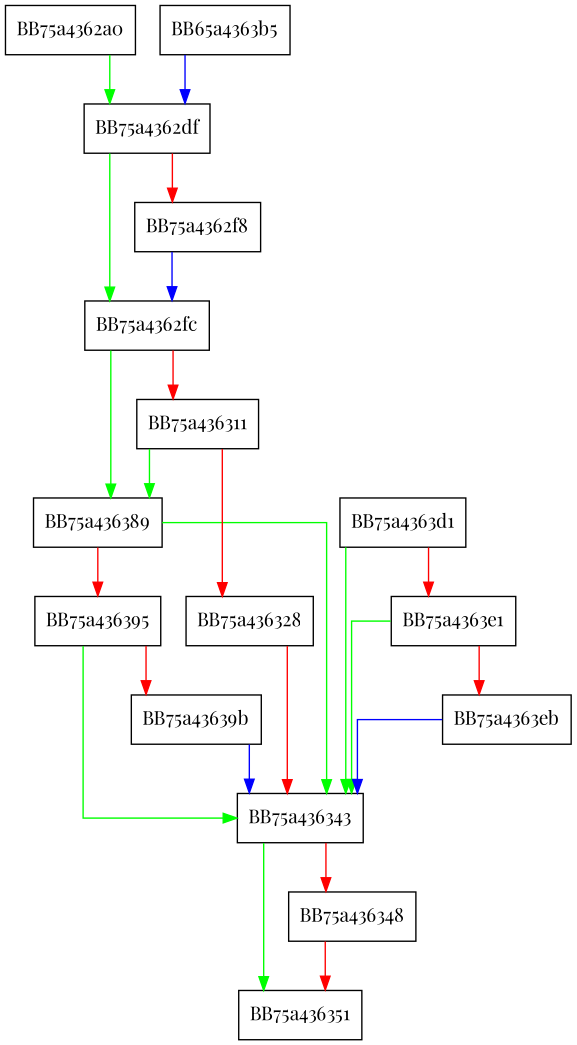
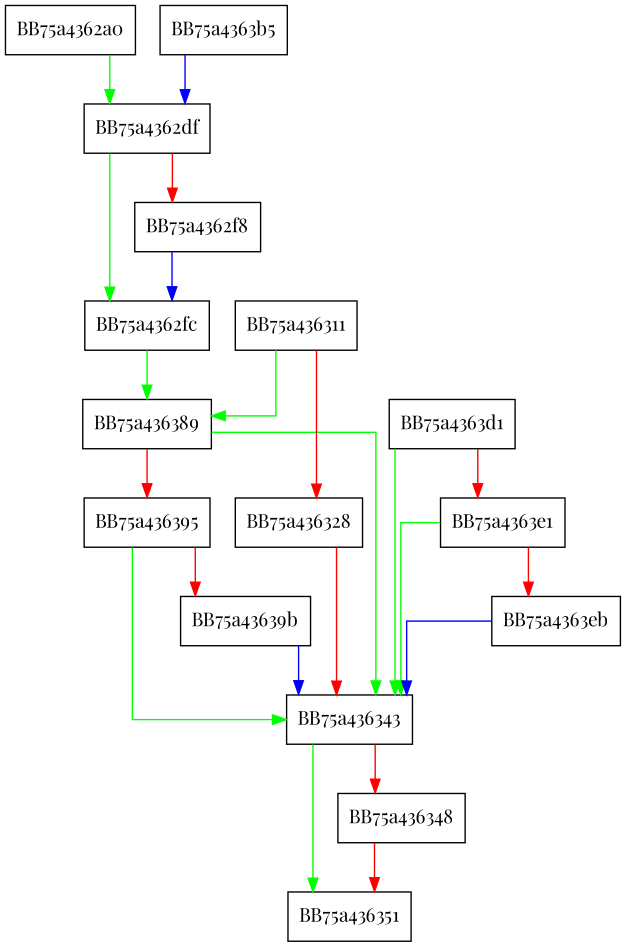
  digraph {
    fontname="Playfair Display"
    splines=ortho
    node [fontname="Playfair Display" shape=box]
    edge [color=red fontname="Playfair Display"]
    BB75a4362a0
    BB75a4362df
    BB75a4362fc
    BB75a4362f8
    BB75a436389
    BB75a436311
-   BB75a4363b5 [label=BB65a4363b5]
+   BB75a4363b5
    BB75a436343
    BB75a436395
    BB75a436328
    BB75a436351
    BB75a436348
    BB75a43639b
    BB75a4363d1
    BB75a4363e1
    BB75a4363eb
    BB75a4362a0 -> BB75a4362df [color=green]
    BB75a4362df -> BB75a4362fc [color=green]
    BB75a4362df -> BB75a4362f8
    BB75a4362fc -> BB75a436389 [color=green]
-   BB75a4362fc -> BB75a436311
    BB75a4362f8 -> BB75a4362fc [color=blue]
    BB75a436389 -> BB75a436343 [color=green]
    BB75a436389 -> BB75a436395
    BB75a436311 -> BB75a436389 [color=green]
    BB75a436311 -> BB75a436328
    BB75a4363b5 -> BB75a4362df [color=blue]
    BB75a436343 -> BB75a436351 [color=green]
    BB75a436343 -> BB75a436348
    BB75a436395 -> BB75a436343 [color=green]
    BB75a436395 -> BB75a43639b
    BB75a436328 -> BB75a436343
    BB75a436348 -> BB75a436351
    BB75a43639b -> BB75a436343 [color=blue]
    BB75a4363d1 -> BB75a436343 [color=green]
    BB75a4363d1 -> BB75a4363e1
    BB75a4363e1 -> BB75a436343 [color=green]
    BB75a4363e1 -> BB75a4363eb
    BB75a4363eb -> BB75a436343 [color=blue]
  }
